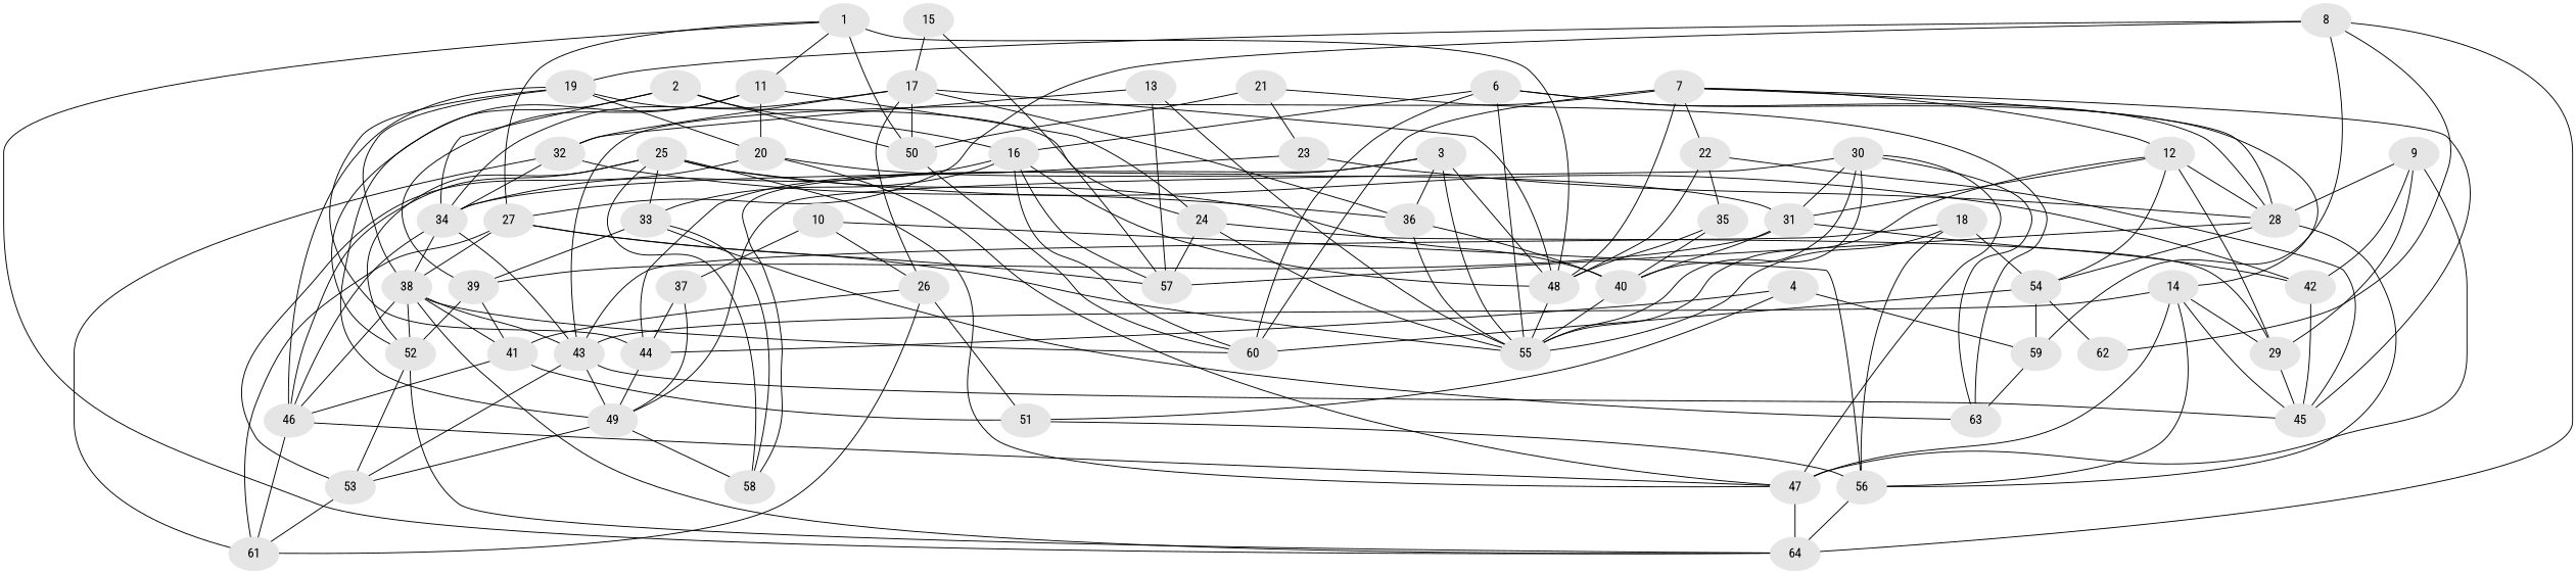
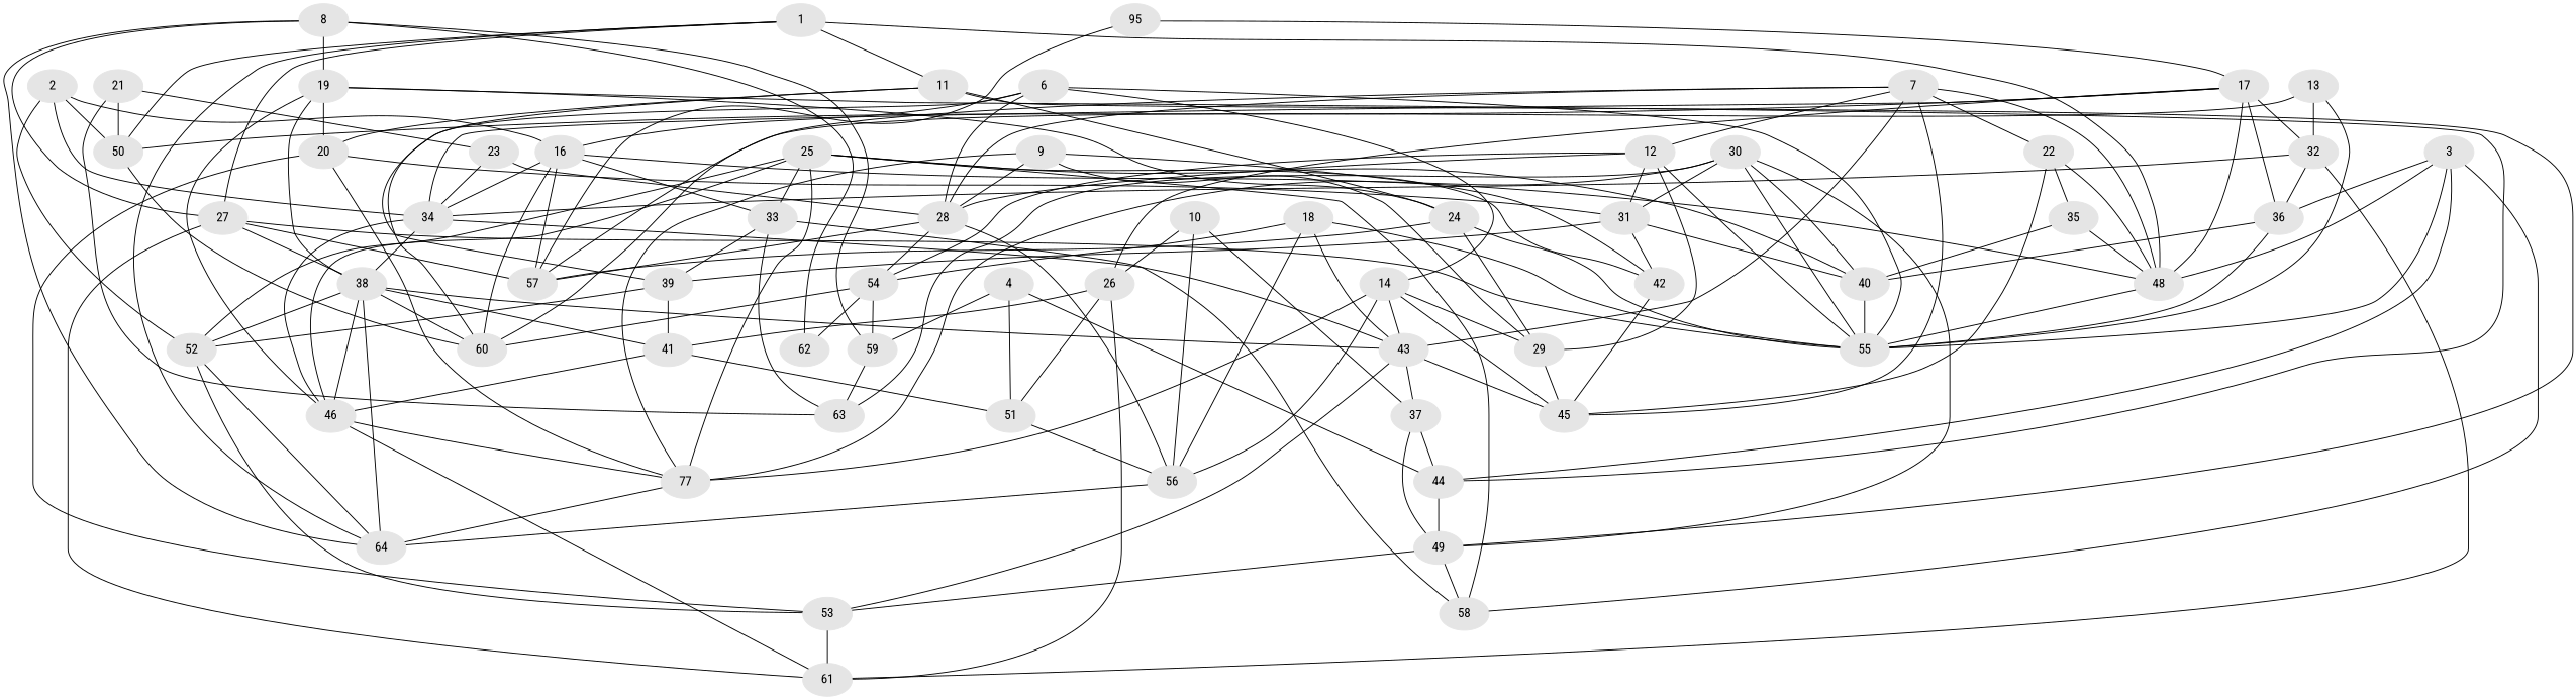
  graph {
    fontname="Roboto Condensed"
    node [color=gray90 fontname="Roboto Condensed" style=filled]
    edge [fontname="Roboto Condensed" weight=1.0]
    1
    11
    27
    48
    50
    64
    20
    24
    39
    49
    55
    57
    38
    61
    60
    2
    16
    34
    52
    33
    43
    46
    53
    3
    36
    44
    58
    40
    4
    51
    59
    56
    63
    25
    42
-   47
+   47 [label=77]
    45
    6
    14
    28
    29
    54
    7
    12
    22
    31
    35
    8
    19
    62
    9
    10
    26
    37
    41
    13
    32
-   15
+   15 [label=95]
    17
    18
    21
    23
    30
    1 -- 11
    1 -- 27
    1 -- 48 [weight=2.0]
    1 -- 50
    1 -- 64
    11 -- 20
    11 -- 24
    11 -- 39
    11 -- 49
    27 -- 55
    27 -- 57
    27 -- 38
    27 -- 61
    48 -- 55
    50 -- 60
    20 -- 53
    20 -- 47
    20 -- 31
    24 -- 55
    24 -- 57
    24 -- 29 [weight=2.0]
    39 -- 52
    39 -- 41
    49 -- 53
    49 -- 58
    38 -- 64
    38 -- 60
    38 -- 52 [weight=2.0]
    38 -- 43
    38 -- 46
    38 -- 41
    2 -- 50
    2 -- 16
    2 -- 34
    2 -- 52
    16 -- 48 [weight=2.0]
    16 -- 57
    16 -- 60
    16 -- 34
    16 -- 33
    34 -- 38
    34 -- 43
    34 -- 46
    52 -- 64
    52 -- 53
    33 -- 39
    33 -- 58
    33 -- 63
-   43 -- 49 [weight=2.0]
+   43 -- 37 [weight=2.0]
    43 -- 53
    43 -- 45
    46 -- 61
    46 -- 47
    53 -- 61
    3 -- 48
    3 -- 55
    3 -- 36
    3 -- 44
    3 -- 58
    36 -- 55
    36 -- 40
    44 -- 49
    40 -- 55 [weight=2.0]
    4 -- 44
    4 -- 51
    4 -- 59
    51 -- 56
    59 -- 63
    56 -- 64 [weight=2.0]
    25 -- 52
    25 -- 33
    25 -- 46
    25 -- 58
    25 -- 40
    25 -- 42
    25 -- 47
    42 -- 45
    47 -- 64
    6 -- 55
    6 -- 60
    6 -- 16
    6 -- 14
    6 -- 28
    14 -- 43
    14 -- 56
    14 -- 47 [weight=2.0]
    14 -- 45
    14 -- 29
    28 -- 57
    28 -- 56
    28 -- 54
    29 -- 45
    54 -- 60 [weight=2.0]
    54 -- 59
    54 -- 62
    7 -- 48 [weight=2.0]
    7 -- 60
    7 -- 43
    7 -- 45
    7 -- 28
    7 -- 12
    7 -- 22
    12 -- 55
    12 -- 28
    12 -- 29
    12 -- 54
    12 -- 31
    22 -- 48
    22 -- 45
    22 -- 35
    31 -- 39
    31 -- 40
    31 -- 42
    35 -- 48
    35 -- 40
    8 -- 27
    8 -- 64
    8 -- 59
    8 -- 19
    8 -- 62
    19 -- 20
    19 -- 24
    19 -- 38
    19 -- 46
    19 -- 44
    9 -- 42
    9 -- 47
    9 -- 28
    9 -- 29
    10 -- 56
    10 -- 26
    10 -- 37
    26 -- 61
    26 -- 51
    26 -- 41
    37 -- 49
    37 -- 44
    41 -- 46
    41 -- 51
    13 -- 55
    13 -- 57
    13 -- 32
    32 -- 61
    32 -- 34
    32 -- 36
    15 -- 57
    15 -- 17
    17 -- 48
    17 -- 50 [weight=2.0]
    17 -- 34
    17 -- 36
    17 -- 26
    17 -- 32
    18 -- 55
    18 -- 43
    18 -- 56
    18 -- 54
    21 -- 50 [weight=2.0]
    21 -- 63
    21 -- 23
    23 -- 34
    23 -- 28
    30 -- 49
    30 -- 55
    30 -- 40
    30 -- 63
    30 -- 47
    30 -- 31
  }
